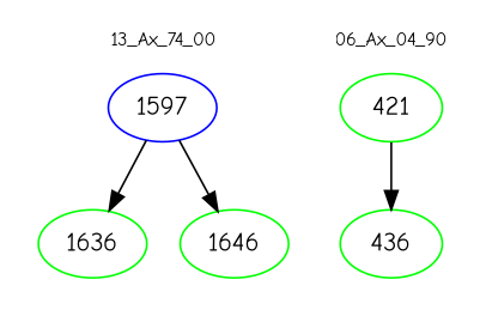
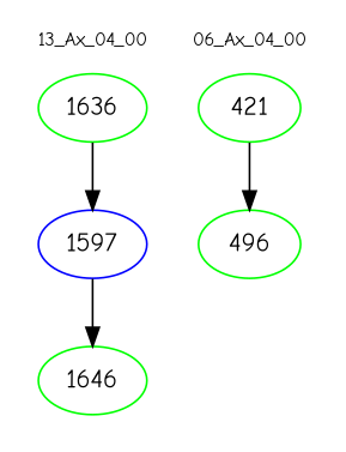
  digraph {
    fontname="Comic Neue"
    node [color=green fontname="Comic Neue"]
    edge [color=black fontname="Comic Neue"]
    n1 [label=1636]
    n2 [color=blue label=1597]
    n3 [label=1646]
    n4 [label=421]
-   n5 [label=436]
+   n5 [label=496]
    subgraph cluster_1 {
      color=white
      fontsize=10
-     label="13_Ax_74_00"
+     label="13_Ax_04_00"
      n1
      n2
      n3
    }
    subgraph cluster_2 {
      color=white
      fontsize=10
-     label="06_Ax_04_90"
+     label="06_Ax_04_00"
      n4
      n5
    }
-   n2 -> n1
+   n1 -> n2
    n2 -> n3
    n4 -> n5
  }
